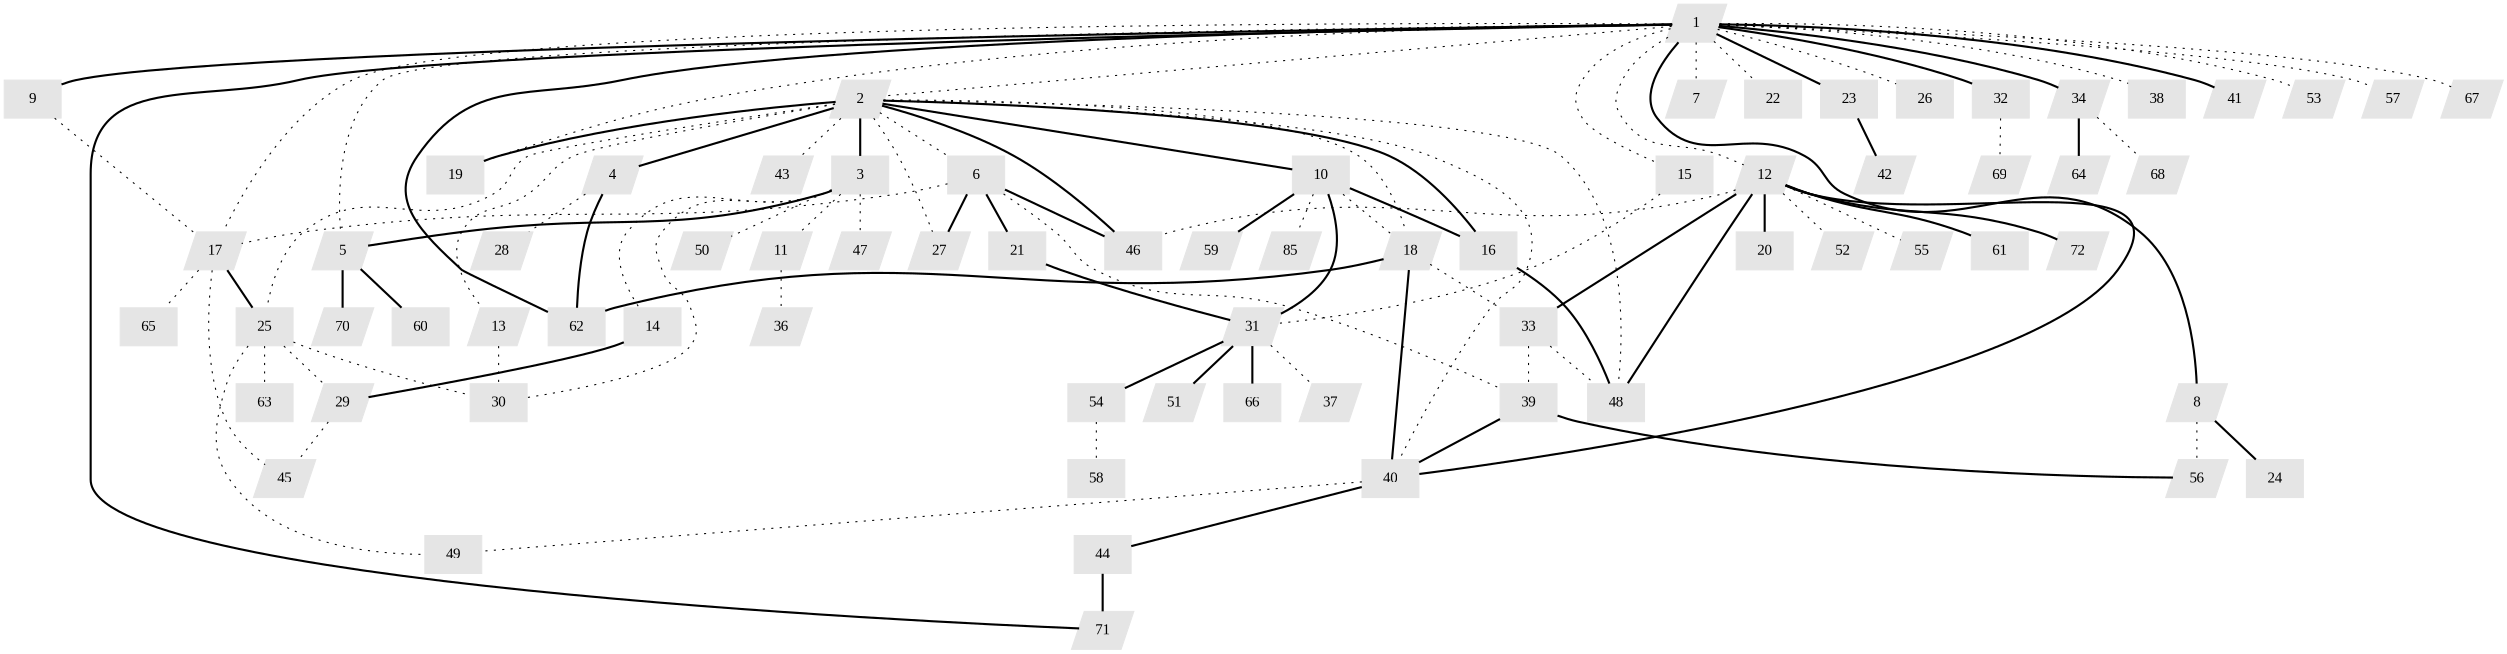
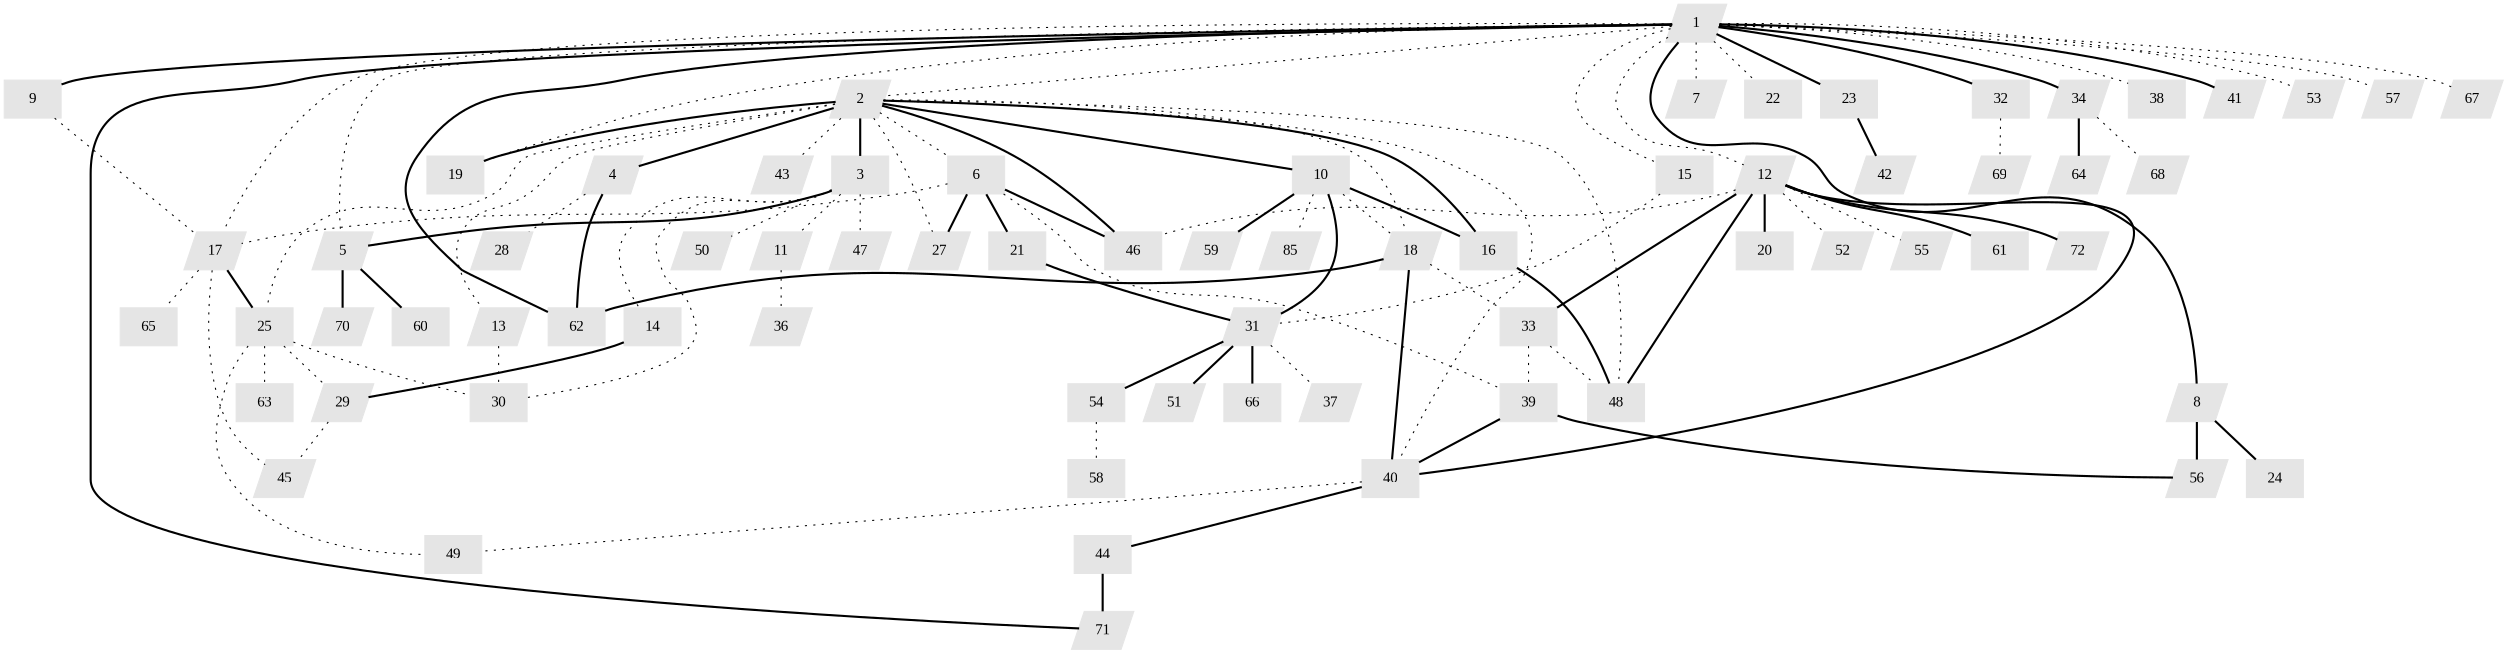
  graph {
    fontname="Liberation Serif"
    node [color=gray90 fontname="Liberation Serif" shape=parallelogram style=filled]
    edge [fontname="Liberation Serif" style=dotted weight=1.0]
    1
    2
    5
    7
    8
    9 [shape=box]
    12
    15 [shape=box]
    17
    19 [shape=box]
    22 [shape=box]
    23 [shape=box]
-   26 [shape=box]
    32 [shape=box]
    34
    38 [shape=box]
    41
    53
    57
    62 [shape=box]
    67
    71
    3 [shape=box]
    4
    6 [shape=box]
    10 [shape=box]
    13
    16 [shape=box]
    18
    25 [shape=box]
    27
    40 [shape=box]
    43
    46 [shape=box]
    48 [shape=box]
    60 [shape=box]
    70
    24 [shape=box]
    56
    20 [shape=box]
    33 [shape=box]
    52
    55
    61 [shape=box]
    72
    31
    45
    65 [shape=box]
    42
    69
    64
    68
    11
    14 [shape=box]
    30 [shape=box]
    47
    50
    28
    21 [shape=box]
    39 [shape=box]
    n61 [label=85]
    59
    29
    49 [shape=box]
    63 [shape=box]
    44 [shape=box]
    36
    37
    51
    54 [shape=box]
    66 [shape=box]
    58 [shape=box]
    1 -- 2
    1 -- 5
    1 -- 7
    1 -- 8 [style=bold]
    1 -- 9 [style=bold]
    1 -- 12
    1 -- 15
    1 -- 17
    1 -- 19
    1 -- 22
    1 -- 23 [style=bold]
-   1 -- 26
    1 -- 32 [style=bold]
    1 -- 34 [style=bold]
    1 -- 38
    1 -- 41 [style=bold]
    1 -- 53
    1 -- 57
    1 -- 62 [style=bold]
    1 -- 67
    1 -- 71 [style=bold]
    2 -- 19 [style=bold]
    2 -- 3 [style=bold weight=18.0]
    2 -- 4 [style=bold]
    2 -- 6
    2 -- 10 [style=bold]
    2 -- 13
    2 -- 16 [style=bold]
    2 -- 18 [weight=2.0]
    2 -- 25
    2 -- 27
    2 -- 40
    2 -- 43
    2 -- 46 [style=bold weight=2.0]
    2 -- 48
    5 -- 60 [style=bold]
    5 -- 70 [style=bold]
    8 -- 24 [style=bold]
-   8 -- 56 [weight=3.0]
+   8 -- 56 [style=bold weight=3.0]
    9 -- 17
    12 -- 40 [style=bold]
    12 -- 46
    12 -- 48 [style=bold]
    12 -- 20 [style=bold]
    12 -- 33 [style=bold]
    12 -- 52
    12 -- 55
    12 -- 61 [style=bold]
    12 -- 72 [style=bold]
    15 -- 31
    17 -- 25 [style=bold]
    17 -- 45
    17 -- 65
    23 -- 42 [style=bold]
    32 -- 69
    34 -- 64 [style=bold]
    34 -- 68
    3 -- 5 [style=bold]
    3 -- 11
    3 -- 14
    3 -- 30
    3 -- 47
    3 -- 50
    4 -- 62 [style=bold]
    4 -- 28
    6 -- 17
    6 -- 27 [style=bold weight=3.0]
    6 -- 46 [style=bold]
    6 -- 21 [style=bold]
    6 -- 39
    10 -- 16 [style=bold]
    10 -- 18
    10 -- 31 [style=bold]
    10 -- n61
    10 -- 59 [style=bold]
    13 -- 30
    16 -- 48 [style=bold]
    18 -- 62 [style=bold weight=2.0]
    18 -- 40 [style=bold weight=2.0]
    18 -- 33
    25 -- 30
    25 -- 29
    25 -- 49
    25 -- 63 [weight=2.0]
    40 -- 49
    40 -- 44 [style=bold]
    33 -- 48
    33 -- 39 [weight=3.0]
    31 -- 37
    31 -- 51 [style=bold]
    31 -- 54 [style=bold]
    31 -- 66 [style=bold]
    11 -- 36
    14 -- 29 [style=bold]
    21 -- 31 [style=bold]
    39 -- 40 [style=bold]
    39 -- 56 [style=bold]
    29 -- 45
    44 -- 71 [style=bold weight=2.0]
    54 -- 58
  }
